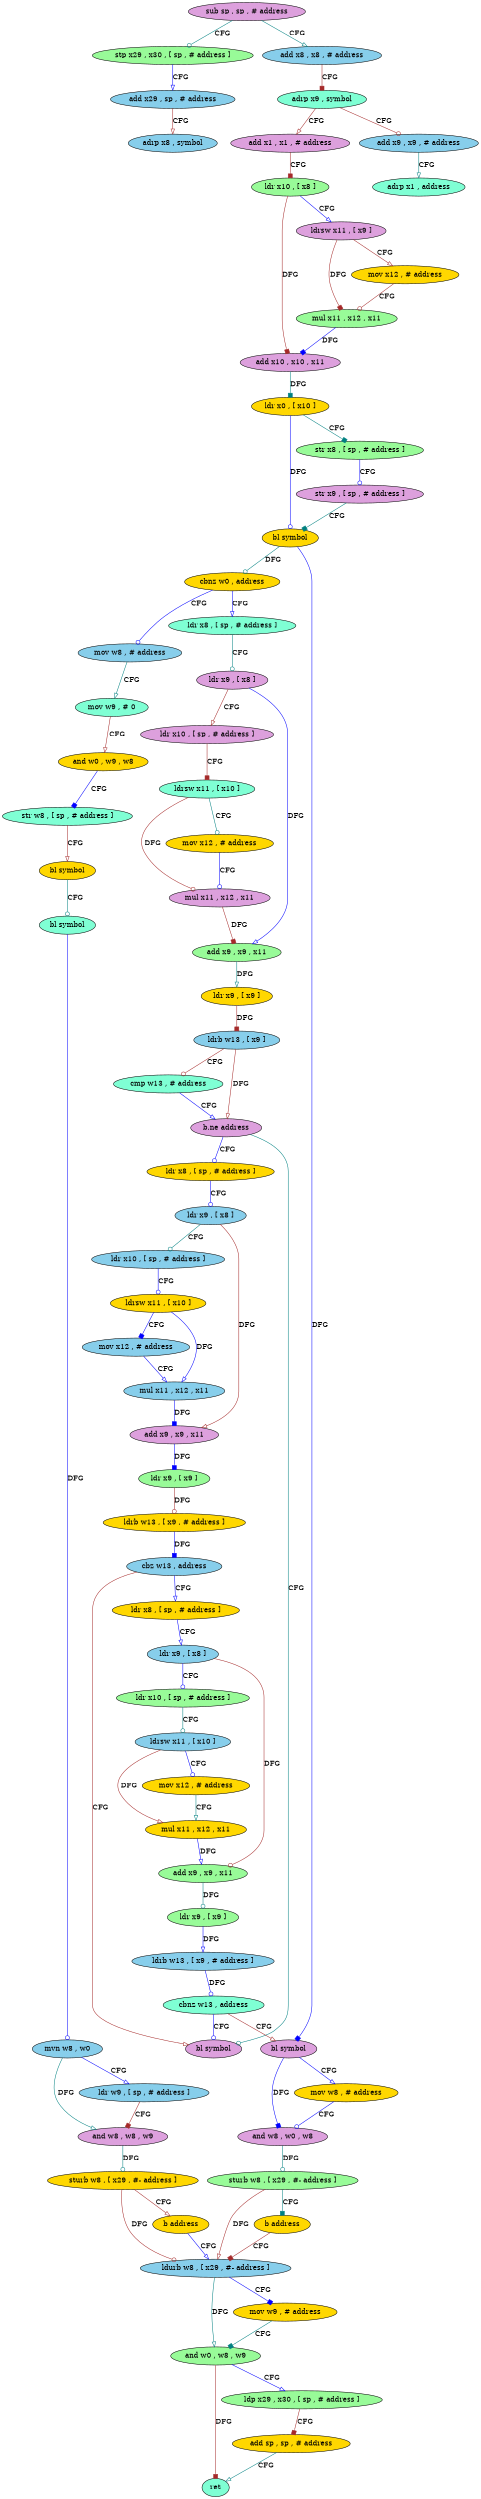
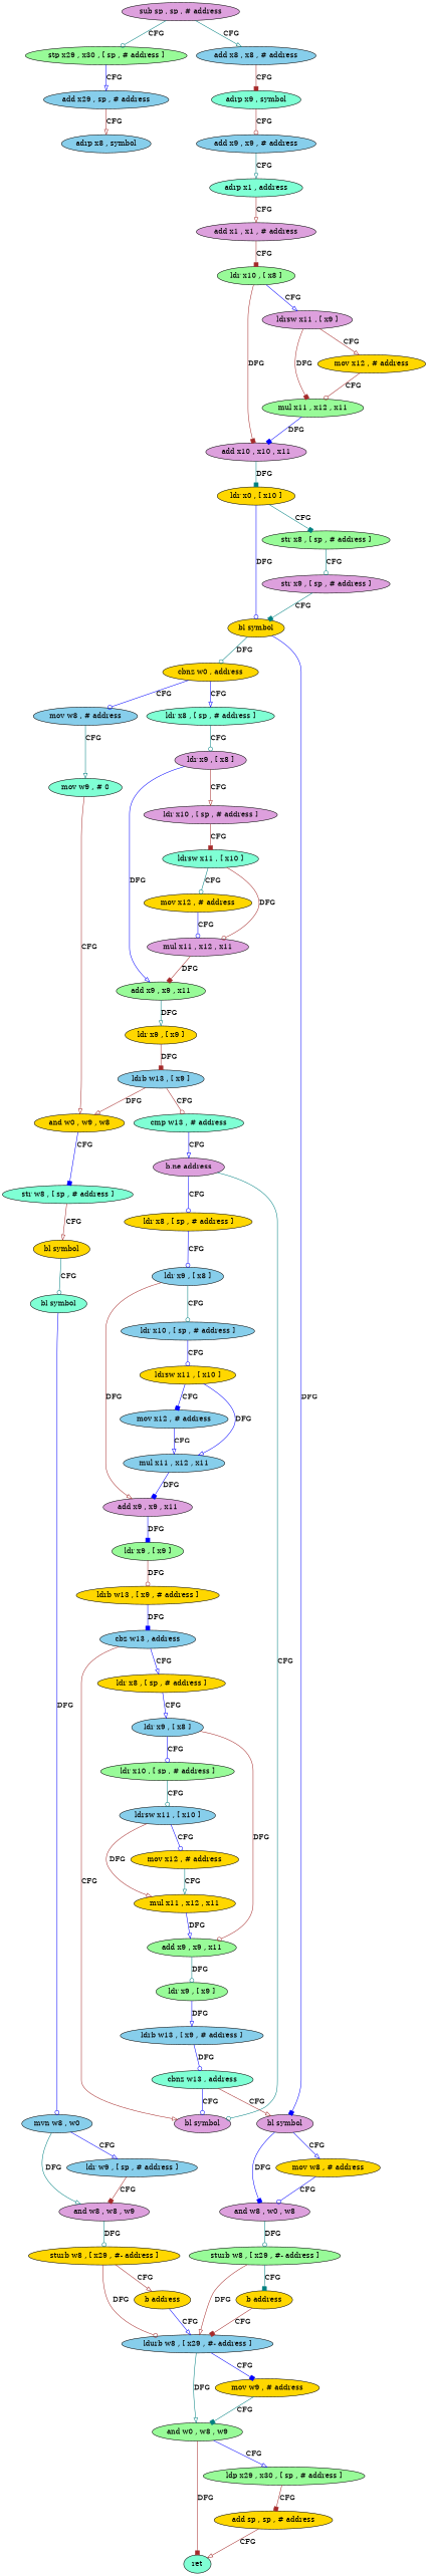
  digraph {
    node [fillcolor=gold style=filled]
    edge [arrowhead=onormal color=blue]
    n1 [fillcolor=plum label="sub sp , sp , # address"]
    n2 [fillcolor=palegreen label="stp x29 , x30 , [ sp , # address ]"]
    n3 [fillcolor=skyblue label="add x8 , x8 , # address"]
    n4 [fillcolor=skyblue label="add x29 , sp , # address"]
    n5 [fillcolor=skyblue label="adrp x8 , symbol"]
    n6 [fillcolor=aquamarine label="adrp x9 , symbol"]
    n7 [fillcolor=skyblue label="add x9 , x9 , # address"]
    n8 [fillcolor=aquamarine label="adrp x1 , address"]
    n9 [fillcolor=plum label="add x1 , x1 , # address"]
    n10 [fillcolor=palegreen label="ldr x10 , [ x8 ]"]
    n11 [fillcolor=plum label="ldrsw x11 , [ x9 ]"]
    n12 [fillcolor=plum label="add x10 , x10 , x11"]
    n13 [label="mov x12 , # address"]
    n14 [fillcolor=palegreen label="mul x11 , x12 , x11"]
    n15 [label="ldr x0 , [ x10 ]"]
    n16 [fillcolor=palegreen label="str x8 , [ sp , # address ]"]
    n17 [label="bl symbol"]
    n18 [fillcolor=plum label="str x9 , [ sp , # address ]"]
    n19 [label="cbnz w0 , address"]
    n20 [fillcolor=plum label="bl symbol"]
    n21 [fillcolor=aquamarine label="ldr x8 , [ sp , # address ]"]
    n22 [fillcolor=skyblue label="mov w8 , # address"]
    n23 [label="mov w8 , # address"]
    n24 [fillcolor=plum label="and w8 , w0 , w8"]
    n25 [fillcolor=plum label="ldr x9 , [ x8 ]"]
    n26 [fillcolor=aquamarine label="mov w9 , # 0"]
    n27 [fillcolor=plum label="ldr x10 , [ sp , # address ]"]
    n28 [fillcolor=palegreen label="add x9 , x9 , x11"]
    n29 [label="and w0 , w9 , w8"]
    n30 [fillcolor=aquamarine label="ldrsw x11 , [ x10 ]"]
    n31 [label="ldr x9 , [ x9 ]"]
    n32 [label="mov x12 , # address"]
    n33 [fillcolor=plum label="mul x11 , x12 , x11"]
    n34 [fillcolor=skyblue label="ldrb w13 , [ x9 ]"]
    n35 [fillcolor=aquamarine label="cmp w13 , # address"]
    n36 [fillcolor=plum label="b.ne address"]
    n37 [fillcolor=plum label="bl symbol"]
    n38 [label="ldr x8 , [ sp , # address ]"]
    n39 [fillcolor=skyblue label="ldr x9 , [ x8 ]"]
    n40 [fillcolor=skyblue label="ldr x10 , [ sp , # address ]"]
    n41 [fillcolor=plum label="add x9 , x9 , x11"]
    n42 [fillcolor=aquamarine label="str w8 , [ sp , # address ]"]
    n43 [label="bl symbol"]
    n44 [fillcolor=aquamarine label="bl symbol"]
    n45 [fillcolor=skyblue label="mvn w8 , w0"]
    n46 [fillcolor=skyblue label="ldr w9 , [ sp , # address ]"]
    n47 [fillcolor=plum label="and w8 , w8 , w9"]
    n48 [label="sturb w8 , [ x29 , #- address ]"]
    n49 [label="b address"]
    n50 [fillcolor=skyblue label="ldurb w8 , [ x29 , #- address ]"]
    n51 [label="mov w9 , # address"]
    n52 [fillcolor=palegreen label="and w0 , w8 , w9"]
    n53 [fillcolor=palegreen label="ldp x29 , x30 , [ sp , # address ]"]
    n54 [fillcolor=aquamarine label=ret]
    n55 [label="ldrsw x11 , [ x10 ]"]
    n56 [fillcolor=palegreen label="ldr x9 , [ x9 ]"]
    n57 [fillcolor=skyblue label="mov x12 , # address"]
    n58 [fillcolor=skyblue label="mul x11 , x12 , x11"]
    n59 [label="ldrb w13 , [ x9 , # address ]"]
    n60 [fillcolor=skyblue label="cbz w13 , address"]
    n61 [label="ldr x8 , [ sp , # address ]"]
    n62 [fillcolor=skyblue label="ldr x9 , [ x8 ]"]
    n63 [fillcolor=palegreen label="ldr x10 , [ sp , # address ]"]
    n64 [fillcolor=palegreen label="add x9 , x9 , x11"]
    n65 [label="add sp , sp , # address"]
    n66 [fillcolor=skyblue label="ldrsw x11 , [ x10 ]"]
    n67 [fillcolor=palegreen label="ldr x9 , [ x9 ]"]
    n68 [label="mov x12 , # address"]
    n69 [label="mul x11 , x12 , x11"]
    n70 [fillcolor=skyblue label="ldrb w13 , [ x9 , # address ]"]
    n71 [fillcolor=aquamarine label="cbnz w13 , address"]
    n72 [fillcolor=palegreen label="sturb w8 , [ x29 , #- address ]"]
    n73 [label="b address"]
    n1 -> n2 [arrowhead=odot color=teal label=CFG]
    n1 -> n3 [color=teal label=CFG]
    n2 -> n4 [label=CFG]
    n3 -> n6 [arrowhead=box color=brown label=CFG]
    n4 -> n5 [color=brown label=CFG]
    n6 -> n7 [arrowhead=odot color=brown label=CFG]
    n7 -> n8 [color=teal label=CFG]
-   n6 -> n9 [color=brown label=CFG]
+   n8 -> n9 [color=brown label=CFG]
    n9 -> n10 [arrowhead=box color=brown label=CFG]
    n10 -> n11 [label=CFG]
    n10 -> n12 [arrowhead=box color=brown label=DFG]
    n11 -> n13 [color=brown label=CFG]
    n11 -> n14 [arrowhead=box color=brown label=DFG]
    n12 -> n15 [arrowhead=box color=teal label=DFG]
    n13 -> n14 [arrowhead=odot color=brown label=CFG]
    n14 -> n12 [arrowhead=box label=DFG]
    n15 -> n16 [arrowhead=box color=teal label=CFG]
    n15 -> n17 [arrowhead=odot label=DFG]
-   n16 -> n18 [arrowhead=odot label=CFG]
+   n16 -> n18 [arrowhead=odot color=teal label=CFG]
    n17 -> n19 [arrowhead=odot color=teal label=DFG]
    n17 -> n20 [arrowhead=box label=DFG]
    n18 -> n17 [arrowhead=box color=teal label=CFG]
    n19 -> n21 [label=CFG]
    n19 -> n22 [arrowhead=odot label=CFG]
    n20 -> n23 [label=CFG]
    n20 -> n24 [arrowhead=box label=DFG]
    n21 -> n25 [arrowhead=odot color=teal label=CFG]
    n22 -> n26 [color=teal label=CFG]
    n23 -> n24 [arrowhead=odot label=CFG]
    n24 -> n72 [arrowhead=odot color=teal label=DFG]
    n25 -> n27 [color=brown label=CFG]
    n25 -> n28 [label=DFG]
    n26 -> n29 [color=brown label=CFG]
    n27 -> n30 [arrowhead=box color=brown label=CFG]
    n28 -> n31 [color=teal label=DFG]
    n29 -> n42 [arrowhead=box label=CFG]
    n30 -> n32 [arrowhead=odot color=teal label=CFG]
    n30 -> n33 [arrowhead=odot color=brown label=DFG]
    n31 -> n34 [arrowhead=box color=brown label=DFG]
    n32 -> n33 [arrowhead=odot label=CFG]
    n33 -> n28 [arrowhead=box color=brown label=DFG]
    n34 -> n35 [arrowhead=odot color=brown label=CFG]
-   n34 -> n36 [color=brown label=DFG]
+   n34 -> n29 [color=brown label=DFG]
    n35 -> n36 [label=CFG]
    n36 -> n37 [arrowhead=odot color=teal label=CFG]
    n36 -> n38 [arrowhead=odot label=CFG]
    n38 -> n39 [arrowhead=odot label=CFG]
    n39 -> n40 [arrowhead=odot color=teal label=CFG]
    n39 -> n41 [color=brown label=DFG]
    n40 -> n55 [arrowhead=odot label=CFG]
    n41 -> n56 [arrowhead=box label=DFG]
    n42 -> n43 [color=brown label=CFG]
    n43 -> n44 [arrowhead=odot color=teal label=CFG]
    n44 -> n45 [arrowhead=odot label=DFG]
    n45 -> n46 [label=CFG]
    n45 -> n47 [color=teal label=DFG]
    n46 -> n47 [arrowhead=box color=brown label=CFG]
    n47 -> n48 [arrowhead=odot color=teal label=DFG]
    n48 -> n49 [color=brown label=CFG]
    n48 -> n50 [arrowhead=odot color=brown label=DFG]
    n49 -> n50 [label=CFG]
    n50 -> n51 [arrowhead=box label=CFG]
    n50 -> n52 [color=teal label=DFG]
    n51 -> n52 [arrowhead=box color=teal label=CFG]
    n52 -> n53 [label=CFG]
    n52 -> n54 [arrowhead=box color=brown label=DFG]
    n53 -> n65 [arrowhead=box color=brown label=CFG]
    n55 -> n57 [arrowhead=box label=CFG]
    n55 -> n58 [label=DFG]
    n56 -> n59 [arrowhead=odot color=brown label=DFG]
    n57 -> n58 [label=CFG]
    n58 -> n41 [arrowhead=box label=DFG]
    n59 -> n60 [arrowhead=box label=DFG]
    n60 -> n37 [color=brown label=CFG]
    n60 -> n61 [label=CFG]
    n61 -> n62 [label=CFG]
    n62 -> n63 [arrowhead=odot label=CFG]
    n62 -> n64 [arrowhead=odot color=brown label=DFG]
    n63 -> n66 [arrowhead=odot color=teal label=CFG]
    n64 -> n67 [arrowhead=odot color=teal label=DFG]
-   n65 -> n54 [color=teal label=CFG]
+   n65 -> n54 [color=brown label=CFG]
    n66 -> n68 [arrowhead=odot label=CFG]
    n66 -> n69 [color=brown label=DFG]
    n67 -> n70 [label=DFG]
    n68 -> n69 [color=teal label=CFG]
    n69 -> n64 [label=DFG]
    n70 -> n71 [arrowhead=odot label=DFG]
    n71 -> n20 [color=brown label=CFG]
    n71 -> n37 [arrowhead=odot label=CFG]
    n72 -> n50 [color=brown label=DFG]
    n72 -> n73 [arrowhead=box color=teal label=CFG]
    n73 -> n50 [arrowhead=box color=brown label=CFG]
  }
